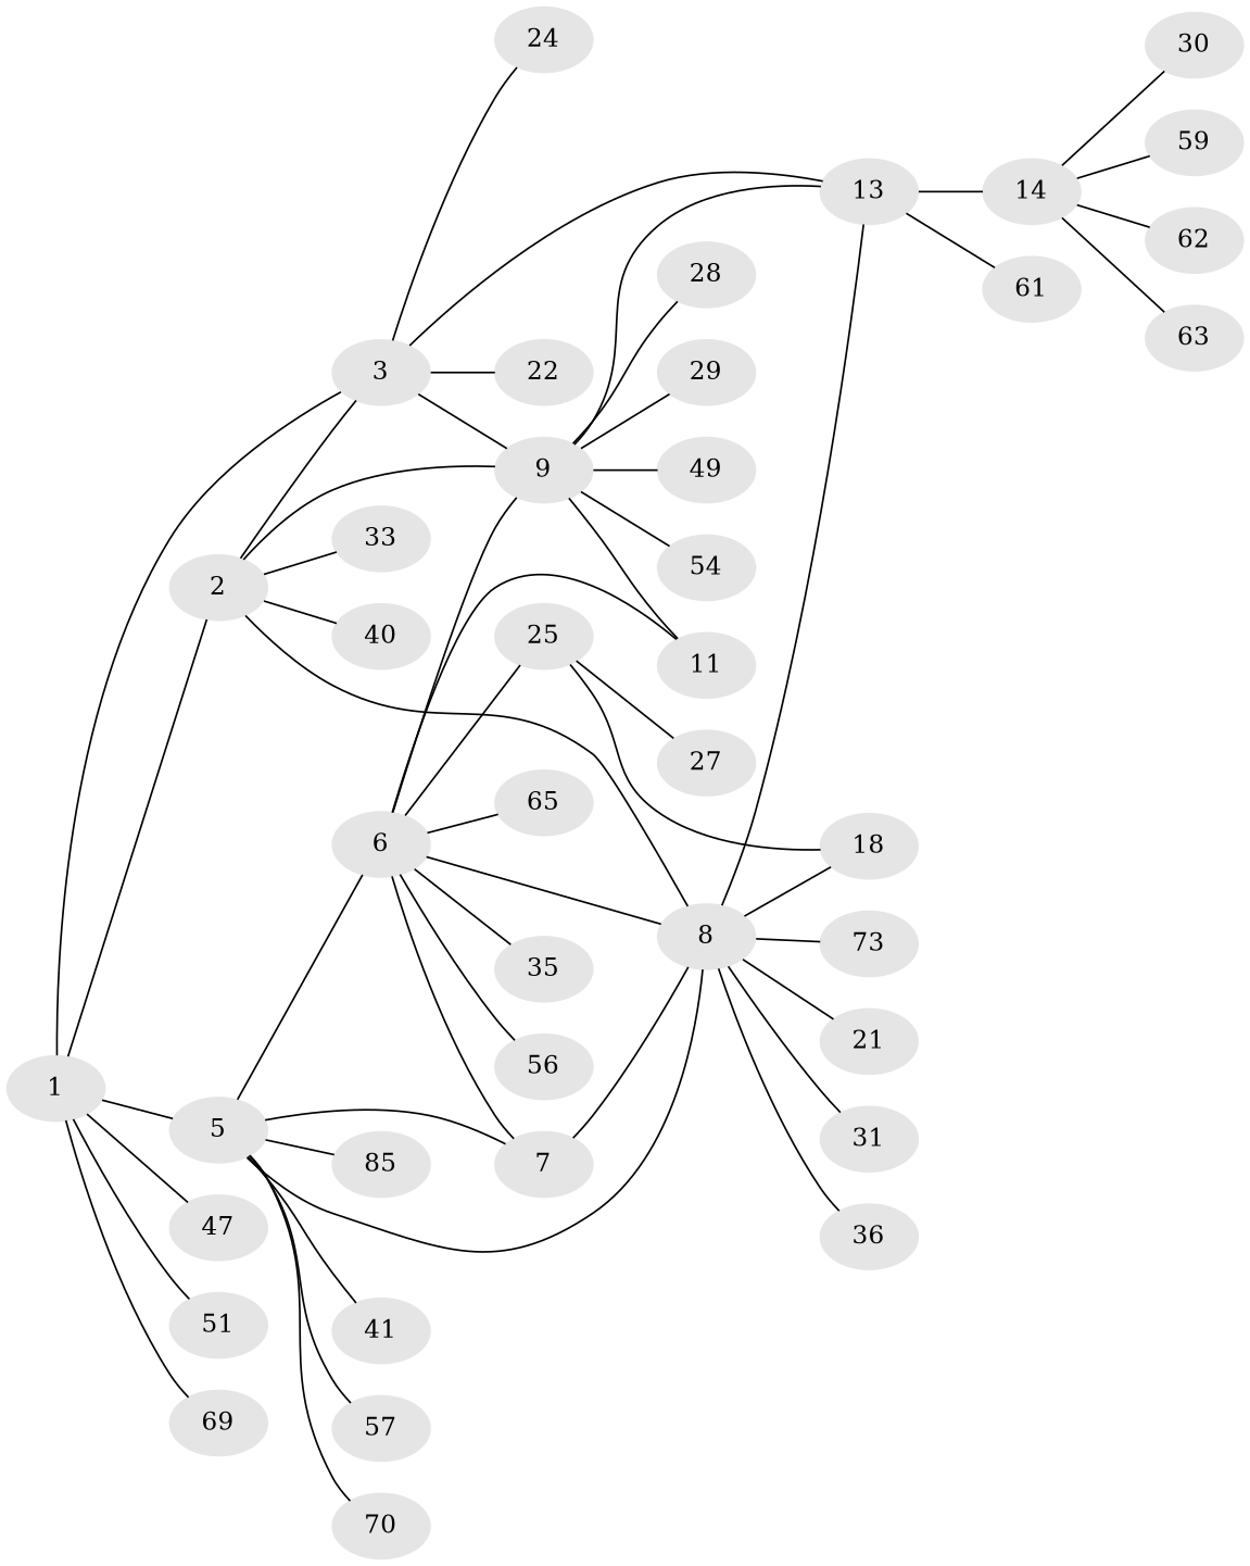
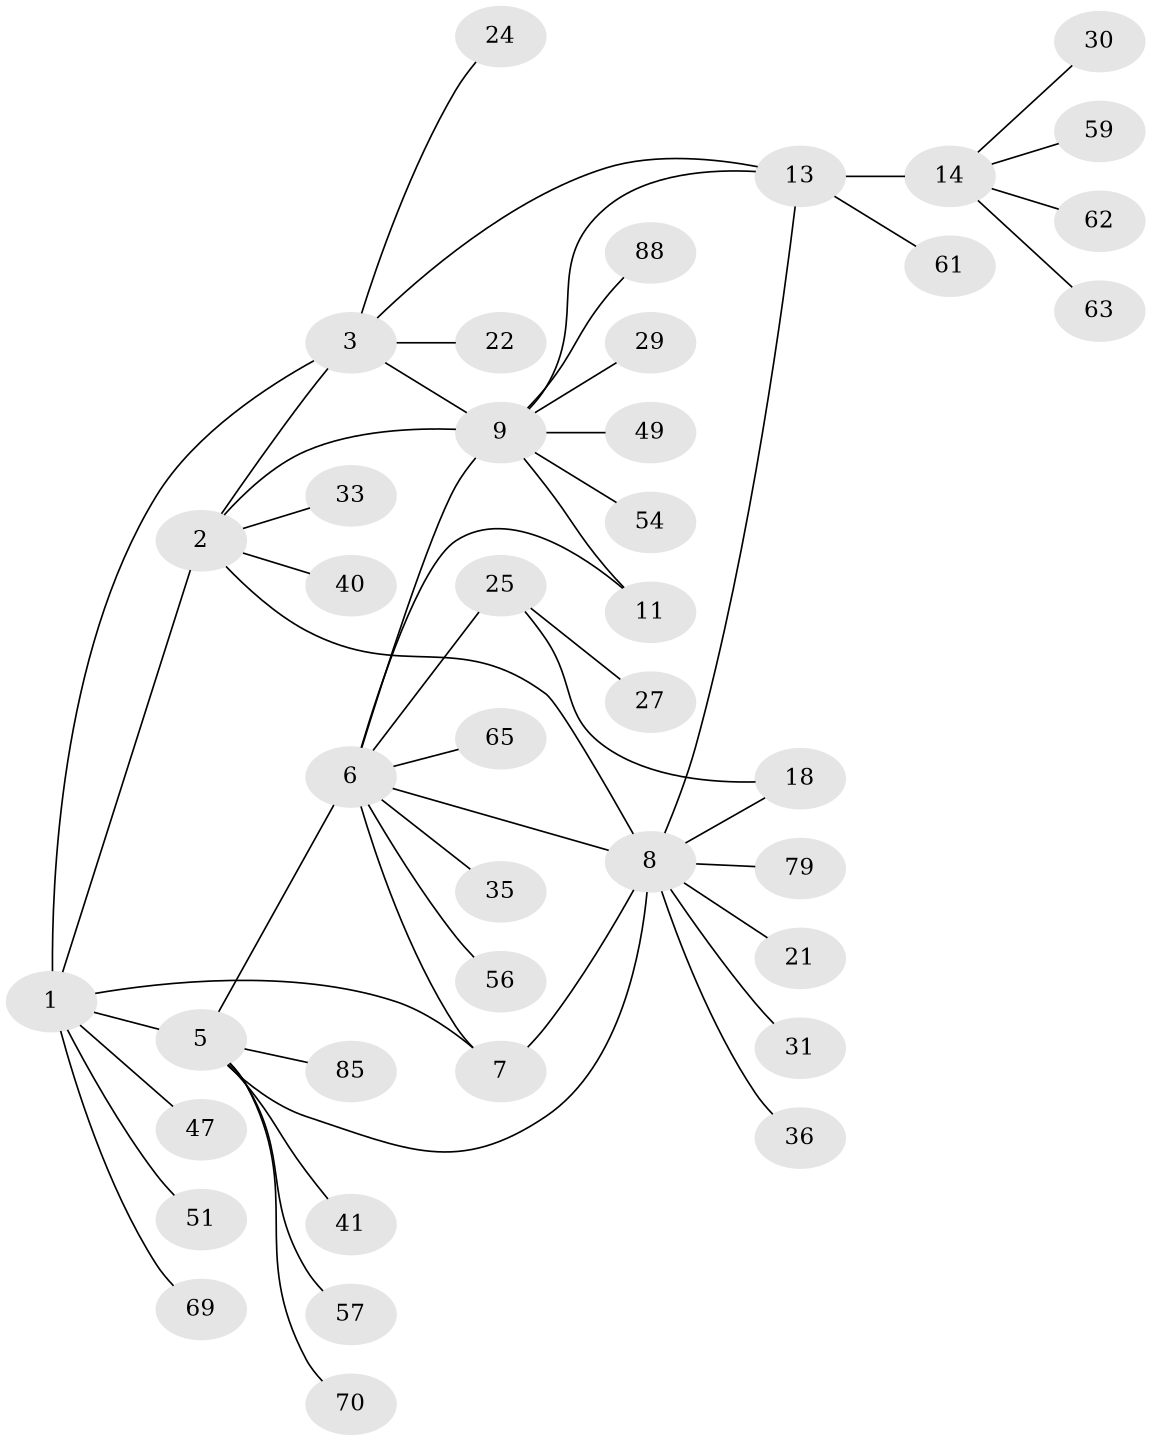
  graph {
    rankdir=LR
    node [color=gray90 style=filled]
    2 [super="+79+74+37+4"]
    3
    8 [super="+50+17"]
    9 [super="+12+38+52+42"]
    33
    40
    1
    5
    47
    51 [super="+53"]
    69 [super="+75"]
    13 [super="+43+15+26+80"]
    22
    24
    6 [super="+10"]
    7
    41 [super="+46"]
    57 [super="+71"]
    70 [super="+81"]
    85
    18 [super="+34+84+78+23+20"]
    21
    31
    36
-   73
+   73 [label=79]
    11 [super="+48"]
-   28
+   28 [label=88]
    29
    49 [super="+72"]
    54
    14
    61 [super="+77"]
    25
    35 [super="+39+44"]
    56 [super="+60"]
    65
    27 [super="+64"]
    30 [super="+67"]
    59
    62
    63
    2 -- 3 [weight=2]
    2 -- 8
    2 -- 9
    2 -- 33
    2 -- 40
    3 -- 9
    3 -- 13
    3 -- 22
    3 -- 24
    8 -- 13
    8 -- 18 [weight=4]
    8 -- 21
    8 -- 31
    8 -- 36
    8 -- 73
    9 -- 13
    9 -- 11 [weight=2]
    9 -- 28
    9 -- 29
    9 -- 49
    9 -- 54
    1 -- 2 [weight=2]
    1 -- 3
    1 -- 5
    1 -- 47
    1 -- 51
    1 -- 69
    5 -- 8 [weight=2]
    5 -- 6
-   5 -- 7
+   1 -- 7
    5 -- 41
    5 -- 57
    5 -- 70
    5 -- 85
    13 -- 14 [weight=3]
    13 -- 61
    6 -- 8
    6 -- 9 [weight=2]
    6 -- 7
    6 -- 11
    6 -- 25
    6 -- 35
    6 -- 56
    6 -- 65
    7 -- 8
    14 -- 30
    14 -- 59
    14 -- 62
    14 -- 63
    25 -- 18
    25 -- 27
  }
